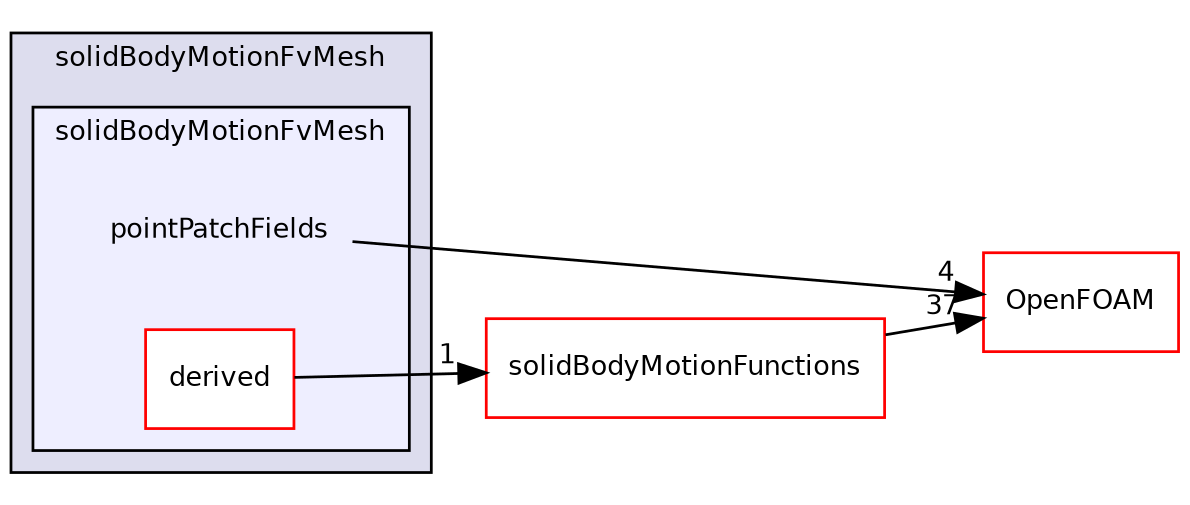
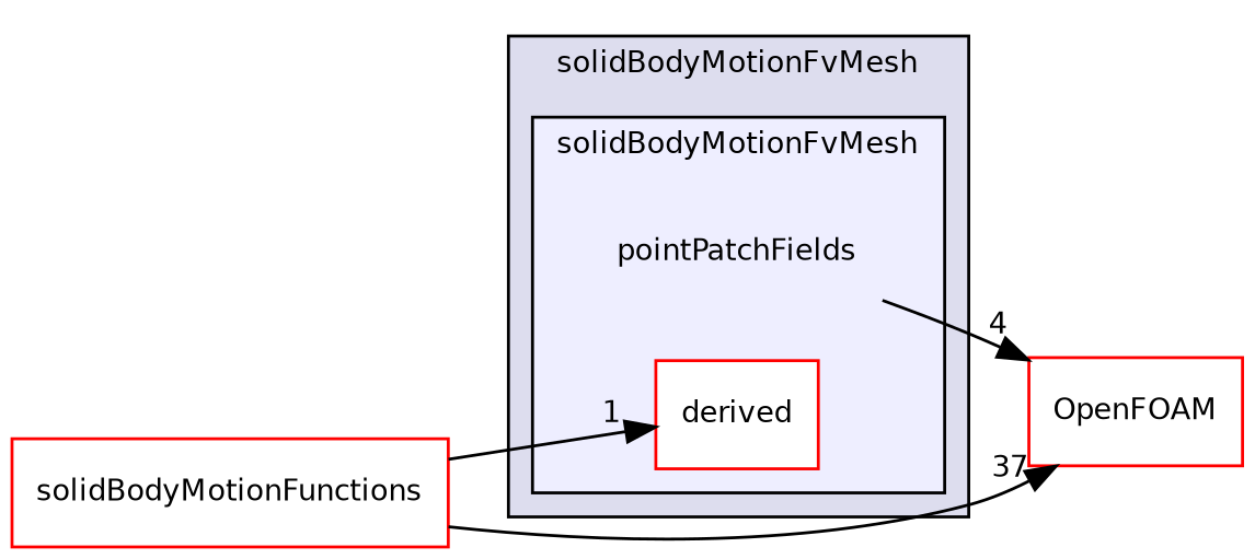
  digraph {
    compound=true
    rankdir=LR
    node [fontname=Helvetica fontsize=10 shape=box color=red]
    edge [labeldistance=1.5 labelfontname=Helvetica labelfontsize=10]
    n1 [label=pointPatchFields shape=plaintext color=""]
    n2 [fillcolor=white label=derived style=filled]
    n3 [label=OpenFOAM]
    n4 [label=solidBodyMotionFunctions]
    subgraph cluster_1 {
      bgcolor="#ddddee"
      fontname=Helvetica
      fontsize=10
      label=solidBodyMotionFvMesh
      pencolor=black
      subgraph cluster_2 {
        bgcolor="#eeeeff"
        fontname=Helvetica
        fontsize=10
        label=solidBodyMotionFvMesh
        pencolor=black
        n1
        n2
      }
    }
    n1 -> n3 [headlabel=4]
-   n2 -> n4 [headlabel=1]
+   n4 -> n2 [headlabel=1]
    n4 -> n3 [headlabel=37]
  }
